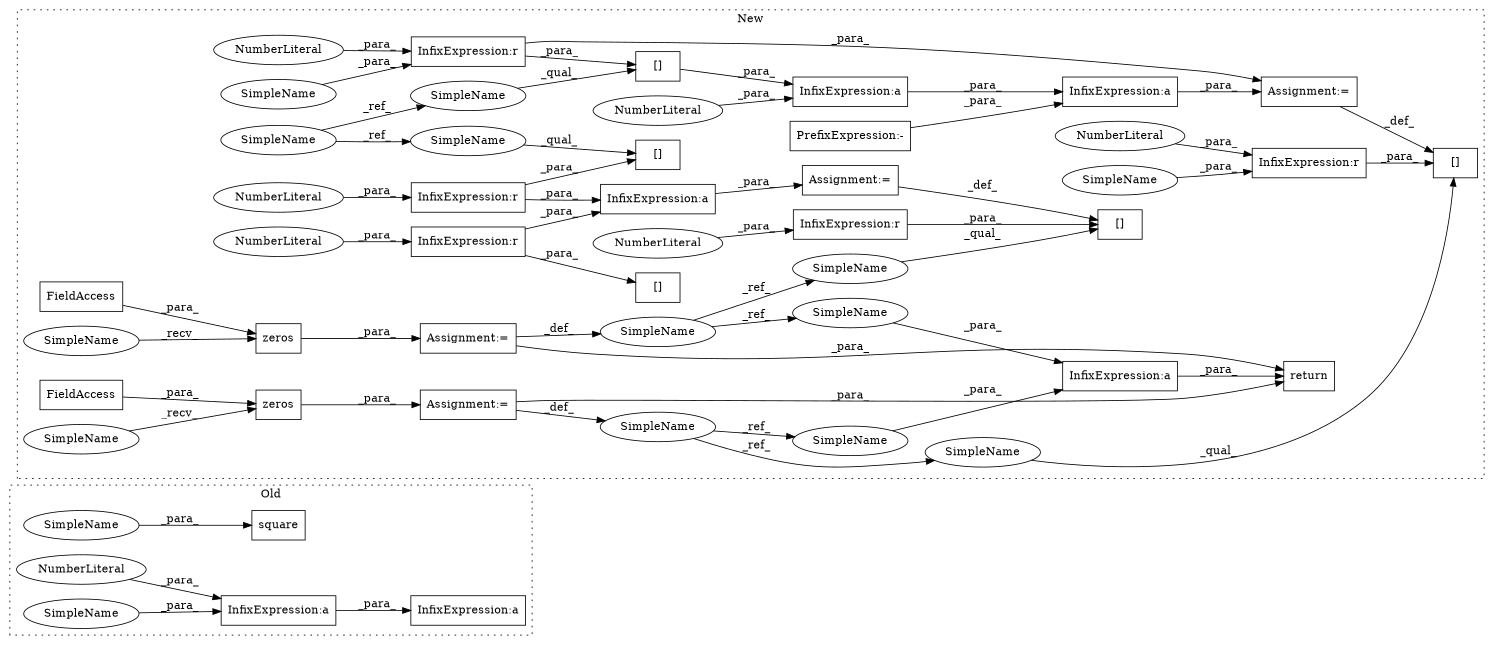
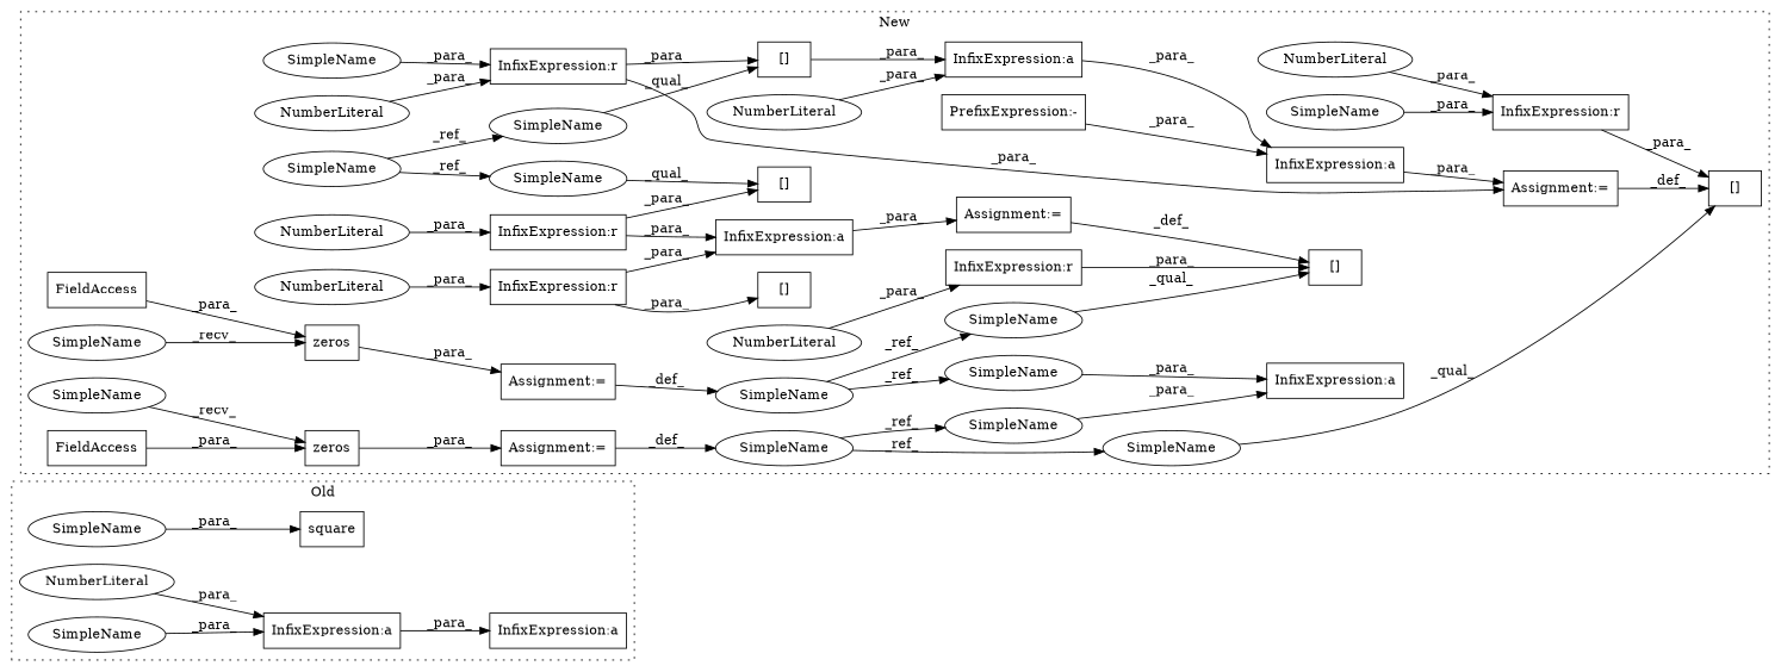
  digraph {
    rankdir=LR
    node [a=42 l=3 shape=box]
    n1 [a=32 l="7,1" label=square s="1770,1787"]
    n2 [a=27 label="InfixExpression:a" s=1855]
    n3 [a=27 label="InfixExpression:a" s=1847]
    n4 [a=34 label=NumberLiteral s=1852 shape=ellipse]
    n5 [l=10 label=SimpleName s=1777 shape=ellipse]
    n6 [l=10 label=SimpleName s=1858 shape=ellipse]
    n7 [a=32 l="6,1" label=zeros s="2374,2387"]
    n8 [a=7 l=1 label="Assignment:=" s=2367]
    n9 [a=27 label="InfixExpression:a" s=2545]
    n10 [a=2 l="3,1" label="[]" s="2458,2469"]
    n11 [a=27 label="InfixExpression:a" s=2491]
    n12 [a=27 label="InfixExpression:a" s=2499]
    n13 [a=34 label=NumberLiteral s=2496 shape=ellipse]
    n14 [a=2 l="11,1" label="[]" s="2502,2521"]
    n15 [l=2 label=SimpleName s=2365 shape=ellipse]
    n16 [a=38 l=1 label="PrefixExpression:-" s=2473]
    n17 [a=32 l="6,1" label=zeros s="2345,2358"]
    n18 [a=2 l="3,1" label="[]" s="2394,2404"]
    n19 [a=27 label="InfixExpression:a" s=2423]
    n20 [l=2 label=SimpleName s=2336 shape=ellipse]
    n21 [l=10 label=SimpleName s=2137 shape=ellipse]
    n22 [a=2 l="11,1" label="[]" s="2427,2445"]
    n23 [a=27 label="InfixExpression:r" s=2464]
    n24 [a=34 l=1 label=NumberLiteral s=2467 shape=ellipse]
    n25 [a=27 label="InfixExpression:r" s=2516]
    n26 [a=27 label="InfixExpression:r" s=2399]
    n27 [a=34 l=1 label=NumberLiteral s=2519 shape=ellipse]
    n28 [a=34 l=1 label=NumberLiteral s=2402 shape=ellipse]
    n29 [a=27 label="InfixExpression:r" s=2440]
    n30 [a=27 label="InfixExpression:r" s=2416]
    n31 [a=2 l="2,1" label="[]" s="2412,2421"]
    n32 [a=34 l=1 label=NumberLiteral s=2419 shape=ellipse]
    n33 [a=34 l=1 label=NumberLiteral s=2443 shape=ellipse]
    n34 [a=22 l=7 label=FieldAccess s=2351]
    n35 [a=22 l=7 label=FieldAccess s=2380]
    n36 [a=7 l=1 label="Assignment:=" s=2405]
    n37 [a=7 l=1 label="Assignment:=" s=2470]
    n38 [a=7 l=1 label="Assignment:=" s=2338]
-   n39 [a=41 l=7 label=return s=2535]
    n40 [l=2 label=SimpleName s=2514 shape=ellipse]
    n41 [l=2 label=SimpleName s=2462 shape=ellipse]
    n42 [l=10 label=SimpleName s=2427 shape=ellipse]
    n43 [l=10 label=SimpleName s=2502 shape=ellipse]
    n44 [l=2 label=SimpleName s=2543 shape=ellipse]
    n45 [l=2 label=SimpleName s=2394 shape=ellipse]
    n46 [l=5 label=SimpleName s=2339 shape=ellipse]
    n47 [l=5 label=SimpleName s=2368 shape=ellipse]
    n48 [l=2 label=SimpleName s=2548 shape=ellipse]
    n49 [l=2 label=SimpleName s=2458 shape=ellipse]
    subgraph cluster_1 {
      label=Old
      style=dotted
      n1
      n2
      n3
      n4
      n5
      n6
    }
    subgraph cluster_2 {
      label=New
      style=dotted
      n7
      n8
      n9
      n10
      n11
      n12
      n13
      n14
      n15
      n16
      n17
      n18
      n19
      n20
      n21
      n22
      n23
      n24
      n25
      n26
      n27
      n28
      n29
      n30
      n31
      n32
      n33
      n34
      n35
      n36
      n37
      n38
-     n39
      n40
      n41
      n42
      n43
      n44
      n45
      n46
      n47
      n48
      n49
    }
    n2 -> n3 [label=_para_]
    n4 -> n2 [label=_para_]
    n5 -> n1 [label=_para_]
    n6 -> n2 [label=_para_]
    n7 -> n8 [label=_para_]
    n8 -> n15 [label=_def_]
-   n8 -> n39 [label=_para_]
-   n9 -> n39 [label=_para_]
    n11 -> n37 [label=_para_]
    n12 -> n11 [label=_para_]
    n13 -> n12 [label=_para_]
    n14 -> n12 [label=_para_]
    n15 -> n48 [label=_ref_]
    n15 -> n49 [label=_ref_]
    n16 -> n11 [label=_para_]
    n17 -> n38 [label=_para_]
    n19 -> n36 [label=_para_]
    n20 -> n44 [label=_ref_]
    n20 -> n45 [label=_ref_]
    n21 -> n42 [label=_ref_]
    n21 -> n43 [label=_ref_]
    n23 -> n10 [label=_para_]
    n24 -> n23 [label=_para_]
    n25 -> n14 [label=_para_]
    n25 -> n37 [label=_para_]
    n26 -> n18 [label=_para_]
    n27 -> n25 [label=_para_]
    n28 -> n26 [label=_para_]
    n29 -> n19 [label=_para_]
    n29 -> n22 [label=_para_]
    n30 -> n19 [label=_para_]
    n30 -> n31 [label=_para_]
    n32 -> n30 [label=_para_]
    n33 -> n29 [label=_para_]
    n34 -> n17 [label=_para_]
    n35 -> n7 [label=_para_]
    n36 -> n18 [label=_def_]
    n37 -> n10 [label=_def_]
    n38 -> n20 [label=_def_]
-   n38 -> n39 [label=_para_]
    n40 -> n25 [label=_para_]
    n41 -> n23 [label=_para_]
    n42 -> n22 [label=_qual_]
    n43 -> n14 [label=_qual_]
    n44 -> n9 [label=_para_]
    n45 -> n18 [label=_qual_]
    n46 -> n17 [label=_recv_]
    n47 -> n7 [label=_recv_]
    n48 -> n9 [label=_para_]
    n49 -> n10 [label=_qual_]
  }
